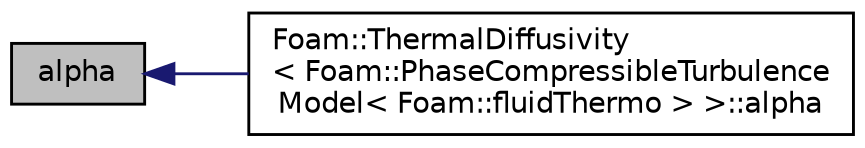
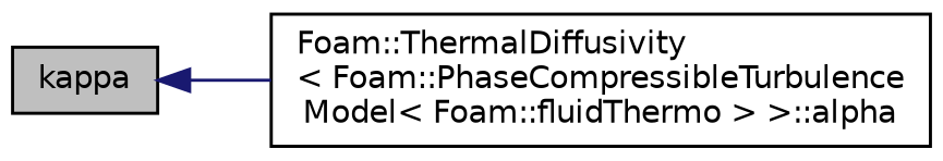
  digraph {
    rankdir=LR
    node [color=black fontname=Helvetica fontsize=10 shape=record]
-   n1 [fillcolor=grey75 fontcolor=black height=0.2 label=alpha style=filled width=0.4]
+   n1 [fillcolor=grey75 fontcolor=black height=0.2 label=kappa style=filled width=0.4]
    n2 [height=0.2 label="Foam::ThermalDiffusivity\l\< Foam::PhaseCompressibleTurbulence\lModel\< Foam::fluidThermo \> \>::alpha" width=0.4]
    n1 -> n2 [color=midnightblue dir=back fontname=Helvetica fontsize=10 labelfontname=Helvetica labelfontsize=10 style=solid]
  }
